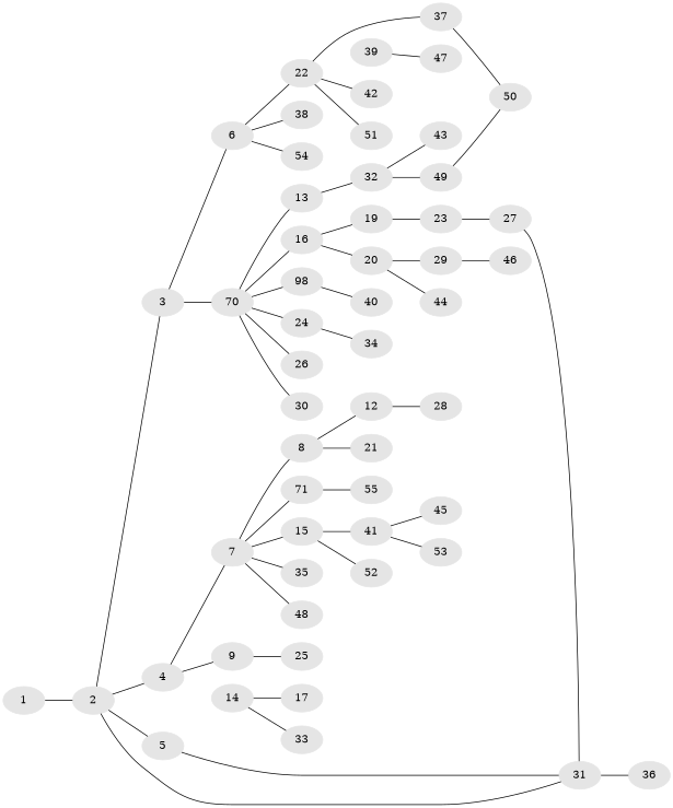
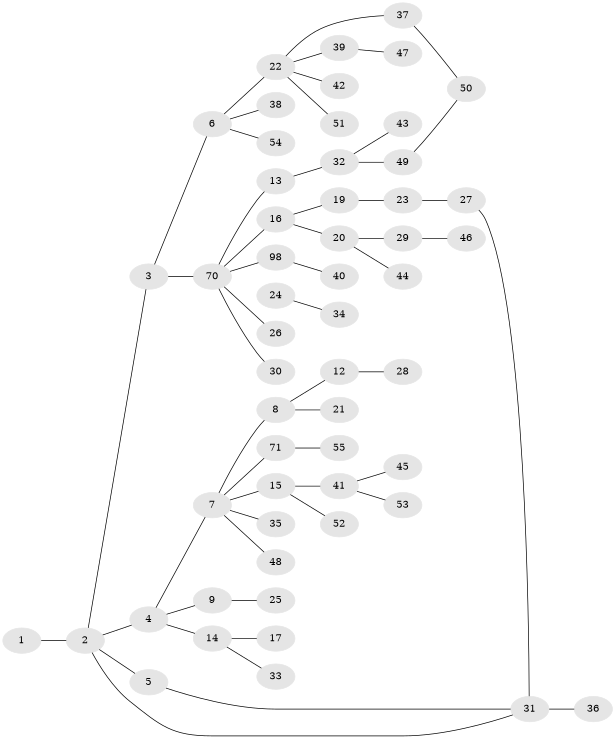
  graph {
    rankdir=LR
    node [color=gray90 style=filled]
    1
    2
    3
    4
    5
    31
    6
    n8 [label=70]
    7
    9
    14
    36
    22
    38
    54
    13
    16
    n18 [label=98]
    24
    26
    30
    8
    n23 [label=71]
    15
    35
    48
    25
    17
    33
    37
    39
    42
    51
    12
    21
    55
    41
    52
    28
    32
    19
    20
    40
    34
    43
    49
    45
    53
    23
    29
    44
    27
    46
    50
    47
    1 -- 2
    2 -- 3
    2 -- 4
    2 -- 5
    2 -- 31
    3 -- 6
    3 -- n8
    4 -- 7
    4 -- 9
+   4 -- 14
    5 -- 31
    31 -- 36
    6 -- 22
    6 -- 38
    6 -- 54
    n8 -- 13
    n8 -- 16
    n8 -- n18
-   n8 -- 24
    n8 -- 26
    n8 -- 30
    7 -- 8
    7 -- n23
    7 -- 15
    7 -- 35
    7 -- 48
    9 -- 25
    14 -- 17
    14 -- 33
    22 -- 37
+   22 -- 39
    22 -- 42
    22 -- 51
    13 -- 32
    16 -- 19
    16 -- 20
    n18 -- 40
    24 -- 34
    8 -- 12
    8 -- 21
    n23 -- 55
    15 -- 41
    15 -- 52
    37 -- 50
    39 -- 47
    12 -- 28
    41 -- 45
    41 -- 53
    32 -- 43
    32 -- 49
    19 -- 23
    20 -- 29
    20 -- 44
    49 -- 50
    23 -- 27
    29 -- 46
    27 -- 31
  }
